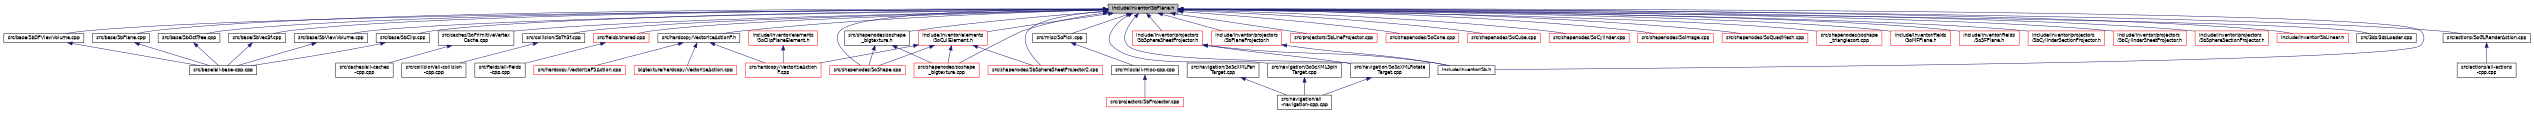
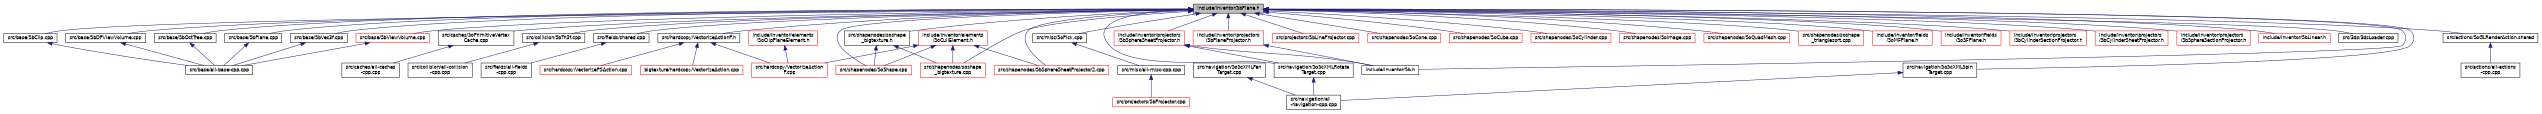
  digraph {
    node [color=black fillcolor=white fontname=Helvetica fontsize=10 shape=record style=filled]
    edge [color=midnightblue dir=back fontname=Helvetica fontsize=10 labelfontname=Helvetica labelfontsize=10 style=solid]
    n1 [fillcolor=grey75 fontcolor=black height=0.2 label="include/Inventor/SbPlane.h" width=0.4]
    n2 [height=0.2 label="src/3ds/3dsLoader.cpp" width=0.4]
-   n3 [height=0.2 label="src/actions/SoGLRenderAction.cpp" width=0.4]
+   n3 [height=0.2 label="src/actions/SoGLRenderAction.shared" width=0.4]
    n4 [height=0.2 label="src/base/SbClip.cpp" width=0.4]
    n5 [height=0.2 label="src/base/SbDPViewVolume.cpp" width=0.4]
    n6 [height=0.2 label="src/base/SbOctTree.cpp" width=0.4]
    n7 [height=0.2 label="src/base/SbPlane.cpp" width=0.4]
    n8 [height=0.2 label="src/base/SbVec3f.cpp" width=0.4]
-   n9 [height=0.2 label="src/base/SbViewVolume.cpp" width=0.4]
+   n9 [color=red height=0.2 label="src/base/SbViewVolume.cpp" width=0.4]
    n10 [height=0.2 label="src/caches/SoPrimitiveVertex\lCache.cpp" width=0.4]
    n11 [height=0.2 label="src/collision/SbTri3f.cpp" width=0.4]
-   n12 [color=red height=0.2 label="src/fields/shared.cpp" width=0.4]
+   n12 [height=0.2 label="src/fields/shared.cpp" width=0.4]
    n13 [height=0.2 label="src/hardcopy/VectorizeActionP.h" width=0.4]
    n14 [height=0.2 label="src/misc/SoPick.cpp" width=0.4]
    n15 [height=0.2 label="src/navigation/SoScXMLRotate\lTarget.cpp" width=0.4]
    n16 [height=0.2 label="src/navigation/SoScXMLSpin\lTarget.cpp" width=0.4]
    n17 [color=red height=0.2 label="src/projectors/SbLineProjector.cpp" width=0.4]
    n18 [color=red height=0.2 label="src/shapenodes/SoCone.cpp" width=0.4]
    n19 [color=red height=0.2 label="src/shapenodes/SoCube.cpp" width=0.4]
    n20 [color=red height=0.2 label="src/shapenodes/SoCylinder.cpp" width=0.4]
    n21 [color=red height=0.2 label="src/shapenodes/SoImage.cpp" width=0.4]
    n22 [color=red height=0.2 label="src/shapenodes/SoQuadMesh.cpp" width=0.4]
    n23 [color=red height=0.2 label="src/shapenodes/SoShape.cpp" width=0.4]
    n24 [color=red height=0.2 label="src/shapenodes/soshape\l_bigtexture.cpp" width=0.4]
    n25 [height=0.2 label="src/shapenodes/soshape\l_bigtexture.h" width=0.4]
    n26 [color=red height=0.2 label="src/shapenodes/soshape\l_trianglesort.cpp" width=0.4]
    n27 [color=red height=0.2 label="src/shapenodes/SbSphereSheetProjector2.cpp" width=0.4]
    n28 [color=red height=0.2 label="include/Inventor/elements\l/SoCullElement.h" width=0.4]
    n29 [color=red height=0.2 label="include/Inventor/fields\l/SoMFPlane.h" width=0.4]
    n30 [color=red height=0.2 label="include/Inventor/fields\l/SoSFPlane.h" width=0.4]
    n31 [color=red height=0.2 label="include/Inventor/projectors\l/SbCylinderSectionProjector.h" width=0.4]
    n32 [color=red height=0.2 label="include/Inventor/projectors\l/SbCylinderSheetProjector.h" width=0.4]
    n33 [color=red height=0.2 label="include/Inventor/projectors\l/SbPlaneProjector.h" width=0.4]
    n34 [height=0.2 label="include/Inventor/Sb.h" width=0.4]
    n35 [color=red height=0.2 label="include/Inventor/projectors\l/SbSphereSectionProjector.h" width=0.4]
    n36 [color=red height=0.2 label="include/Inventor/projectors\l/SbSphereSheetProjector.h" width=0.4]
    n37 [color=red height=0.2 label="include/Inventor/SbLinear.h" width=0.4]
    n38 [height=0.2 label="src/actions/all-actions\l-cpp.cpp" width=0.4]
    n39 [height=0.2 label="src/base/all-base-cpp.cpp" width=0.4]
    n40 [height=0.2 label="src/caches/all-caches\l-cpp.cpp" width=0.4]
    n41 [height=0.2 label="src/collision/all-collision\l-cpp.cpp" width=0.4]
    n42 [height=0.2 label="src/fields/all-fields\l-cpp.cpp" width=0.4]
    n43 [color=red height=0.2 label="bigtexture/hardcopy/VectorizeAction.cpp" width=0.4]
    n44 [color=red height=0.2 label="src/hardcopy/VectorizeAction\lP.cpp" width=0.4]
    n45 [color=red height=0.2 label="src/hardcopy/VectorizePSAction.cpp" width=0.4]
    n46 [height=0.2 label="src/misc/all-misc-cpp.cpp" width=0.4]
    n47 [height=0.2 label="src/navigation/SoScXMLPan\lTarget.cpp" width=0.4]
    n48 [height=0.2 label="src/navigation/all\l-navigation-cpp.cpp" width=0.4]
    n49 [color=red height=0.2 label="src/projectors/SbProjector.cpp" width=0.4]
    n50 [color=red height=0.2 label="include/Inventor/elements\l/SoClipPlaneElement.h" width=0.4]
    n1 -> n2
    n1 -> n3
    n1 -> n4
    n1 -> n5
    n1 -> n6
    n1 -> n7
    n1 -> n8
    n1 -> n9
    n1 -> n10
    n1 -> n11
    n1 -> n12
    n1 -> n13
    n1 -> n14
    n1 -> n15
    n1 -> n16
    n1 -> n17
    n1 -> n18
    n1 -> n19
    n1 -> n20
    n1 -> n21
    n1 -> n22
    n1 -> n23
    n1 -> n24
    n1 -> n25
    n1 -> n26
    n1 -> n27
-   n1 -> n28
    n1 -> n29
    n1 -> n30
    n1 -> n31
    n1 -> n32
    n1 -> n33
    n1 -> n34
    n1 -> n35
    n1 -> n36
    n1 -> n37
    n3 -> n38
    n4 -> n39
    n5 -> n39
    n6 -> n39
    n7 -> n39
    n8 -> n39
    n9 -> n39
    n10 -> n40
    n11 -> n41
    n12 -> n42
    n13 -> n43
    n13 -> n44
    n13 -> n45
    n14 -> n46
    n15 -> n48
    n16 -> n48
    n25 -> n23
    n25 -> n24
    n28 -> n23
    n28 -> n24
    n28 -> n27
    n28 -> n44
    n33 -> n34
    n36 -> n15
    n36 -> n34
    n46 -> n49
    n47 -> n48
    n50 -> n44
  }
